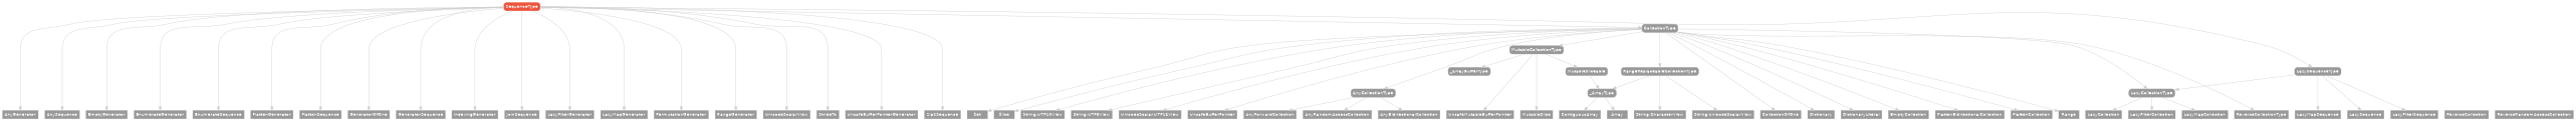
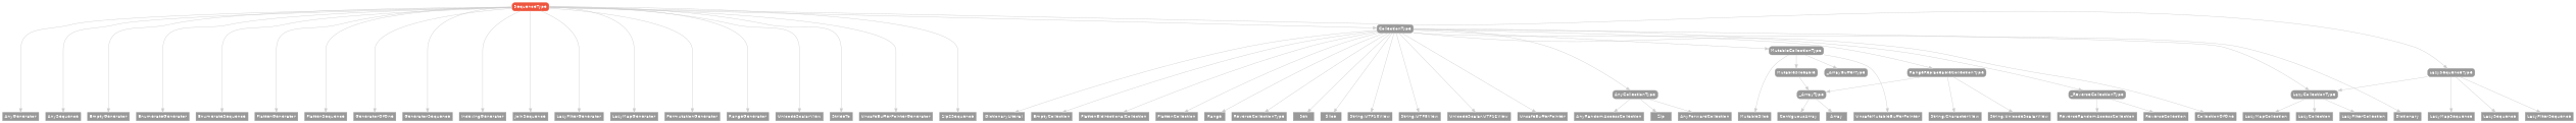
  strict digraph {
    node [color="#999999" fillcolor="#999999" fontcolor=white fontname=Helvetica fontsize=12 margin="0.07,0.05" shape=box style=filled]
    edge [color="#cccccc"]
-   AnyBidirectionalCollection [height=0.3]
+   AnyBidirectionalCollection [height=0.3 label=Zip]
    AnyForwardCollection [height=0.3]
    AnyGenerator [height=0.3]
    AnyRandomAccessCollection [height=0.3]
    AnySequence [height=0.3]
    Array [height=0.3]
    CollectionOfOne [height=0.3]
    ContiguousArray [height=0.3]
    Dictionary [height=0.3]
    DictionaryLiteral [height=0.3]
    EmptyCollection [height=0.3]
    EmptyGenerator [height=0.3]
    EnumerateGenerator [height=0.3]
    EnumerateSequence [height=0.3]
    FlattenBidirectionalCollection [height=0.3]
    FlattenCollection [height=0.3]
    FlattenGenerator [height=0.3]
    FlattenSequence [height=0.3]
    GeneratorOfOne [height=0.3]
    GeneratorSequence [height=0.3]
    IndexingGenerator [height=0.3]
    JoinSequence [height=0.3]
    LazyCollection [height=0.3]
    LazyFilterCollection [height=0.3]
    LazyFilterGenerator [height=0.3]
    LazyFilterSequence [height=0.3]
    LazyMapCollection [height=0.3]
    LazyMapGenerator [height=0.3]
    LazyMapSequence [height=0.3]
    LazySequence [height=0.3]
    MutableSlice [height=0.3]
    PermutationGenerator [height=0.3]
    Range [height=0.3]
    RangeGenerator [height=0.3]
    n35 [height=0.3 label=ReverseCollectionType]
    ReverseCollection [height=0.3]
    ReverseRandomAccessCollection [height=0.3]
    Set [height=0.3]
    Slice [height=0.3]
    n40 [height=0.3 label=UnicodeScalarView]
    StrideTo [height=0.3]
    "String.CharacterView" [height=0.3]
    n43 [height=0.3 label="String.UTF10View"]
    "String.UTF8View" [height=0.3]
    "String.UnicodeScalarView" [height=0.3]
    "UnicodeScalar.UTF16View" [height=0.3]
    UnsafeBufferPointer [height=0.3]
    UnsafeBufferPointerGenerator [height=0.3]
    UnsafeMutableBufferPointer [height=0.3]
    Zip2Sequence [height=0.3]
    AnyCollectionType [height=0.3 style="filled,rounded"]
    CollectionType [height=0.3 style="filled,rounded"]
    LazyCollectionType [height=0.3 style="filled,rounded"]
    MutableCollectionType [height=0.3 style="filled,rounded"]
    RangeReplaceableCollectionType [height=0.3 style="filled,rounded"]
+   _ReverseCollectionType [height=0.3 style="filled,rounded"]
    MutableSliceable [height=0.3 style="filled,rounded"]
    _ArrayBufferType [height=0.3 style="filled,rounded"]
    _ArrayType [height=0.3 style="filled,rounded"]
    LazySequenceType [height=0.3 style="filled,rounded"]
    SequenceType [color="#ee543d" fillcolor="#ee543d" height=0.3 style="filled,rounded"]
    subgraph sub_1 {
      rank=max
      AnyBidirectionalCollection
      AnyForwardCollection
      AnyGenerator
      AnyRandomAccessCollection
      AnySequence
      Array
      CollectionOfOne
      ContiguousArray
      Dictionary
      DictionaryLiteral
      EmptyCollection
      EmptyGenerator
      EnumerateGenerator
      EnumerateSequence
      FlattenBidirectionalCollection
      FlattenCollection
      FlattenGenerator
      FlattenSequence
      GeneratorOfOne
      GeneratorSequence
      IndexingGenerator
      JoinSequence
      LazyCollection
      LazyFilterCollection
      LazyFilterGenerator
      LazyFilterSequence
      LazyMapCollection
      LazyMapGenerator
      LazyMapSequence
      LazySequence
      MutableSlice
      PermutationGenerator
      Range
      RangeGenerator
      n35
      ReverseCollection
      ReverseRandomAccessCollection
      Set
      Slice
      n40
      StrideTo
      "String.CharacterView"
      n43
      "String.UTF8View"
      "String.UnicodeScalarView"
      "UnicodeScalar.UTF16View"
      UnsafeBufferPointer
      UnsafeBufferPointerGenerator
      UnsafeMutableBufferPointer
      Zip2Sequence
    }
    AnyCollectionType -> AnyBidirectionalCollection
    AnyCollectionType -> AnyForwardCollection
    AnyCollectionType -> AnyRandomAccessCollection
    CollectionType -> CollectionOfOne
    CollectionType -> Dictionary
    CollectionType -> DictionaryLiteral
    CollectionType -> EmptyCollection
    CollectionType -> FlattenBidirectionalCollection
    CollectionType -> FlattenCollection
    CollectionType -> Range
    CollectionType -> n35
    CollectionType -> Set
    CollectionType -> Slice
    CollectionType -> n43
    CollectionType -> "String.UTF8View"
    CollectionType -> "UnicodeScalar.UTF16View"
    CollectionType -> UnsafeBufferPointer
    CollectionType -> AnyCollectionType
    CollectionType -> LazyCollectionType
    CollectionType -> MutableCollectionType
    CollectionType -> RangeReplaceableCollectionType
+   CollectionType -> _ReverseCollectionType
    LazyCollectionType -> LazyCollection
    LazyCollectionType -> LazyFilterCollection
    LazyCollectionType -> LazyMapCollection
    MutableCollectionType -> MutableSlice
    MutableCollectionType -> UnsafeMutableBufferPointer
    MutableCollectionType -> MutableSliceable
    MutableCollectionType -> _ArrayBufferType
    RangeReplaceableCollectionType -> "String.CharacterView"
    RangeReplaceableCollectionType -> "String.UnicodeScalarView"
    RangeReplaceableCollectionType -> _ArrayType
+   _ReverseCollectionType -> ReverseCollection
+   _ReverseCollectionType -> ReverseRandomAccessCollection
    MutableSliceable -> _ArrayType
    _ArrayType -> Array
    _ArrayType -> ContiguousArray
    LazySequenceType -> LazyFilterSequence
    LazySequenceType -> LazyMapSequence
    LazySequenceType -> LazySequence
    LazySequenceType -> LazyCollectionType
    SequenceType -> AnyGenerator
    SequenceType -> AnySequence
    SequenceType -> EmptyGenerator
    SequenceType -> EnumerateGenerator
    SequenceType -> EnumerateSequence
    SequenceType -> FlattenGenerator
    SequenceType -> FlattenSequence
    SequenceType -> GeneratorOfOne
    SequenceType -> GeneratorSequence
    SequenceType -> IndexingGenerator
    SequenceType -> JoinSequence
    SequenceType -> LazyFilterGenerator
    SequenceType -> LazyMapGenerator
    SequenceType -> PermutationGenerator
    SequenceType -> RangeGenerator
    SequenceType -> n40
    SequenceType -> StrideTo
    SequenceType -> UnsafeBufferPointerGenerator
    SequenceType -> Zip2Sequence
    SequenceType -> CollectionType
    SequenceType -> LazySequenceType
  }
